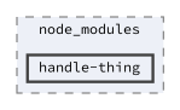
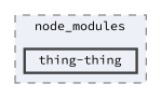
  digraph {
    compound=true
    fontname="Source Code Pro"
-   n1 [color=grey25 fillcolor="#edf0f7" fontname="Source Code Pro" fontsize=10 height=0.2 label="handle-thing" shape=box style="filled,bold" width=0.4]
+   n1 [color=grey25 fillcolor="#edf0f7" fontname="Source Code Pro" fontsize=10 height=0.2 label="thing-thing" shape=box style="filled,bold" width=0.4]
    subgraph cluster_1 {
      bgcolor="#edf0f7"
      fontsize=10
      label=node_modules
      pencolor=grey50
      style="filled,dashed"
      n1
    }
  }
